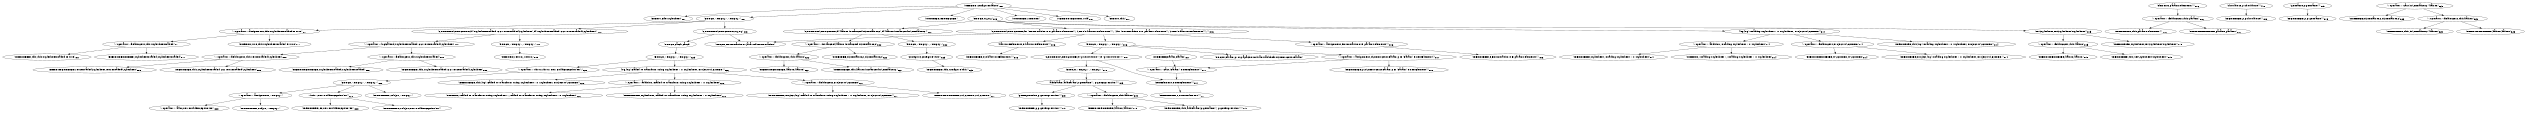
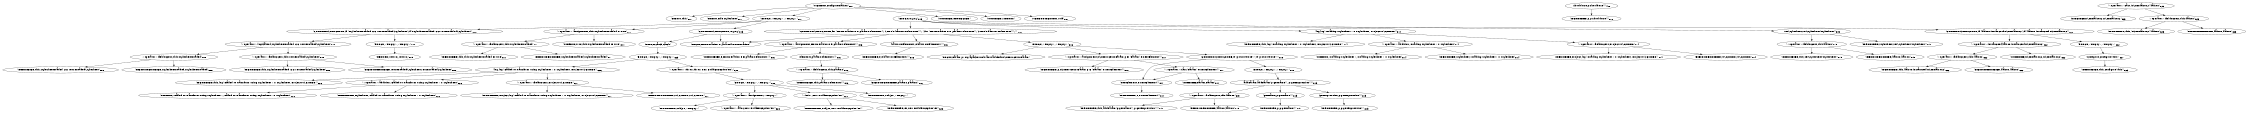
  digraph {
    n1 [label=<(METHOD,configureLiaison)<SUB>807</SUB>>]
    n2 [label=<(PARAM,this)<SUB>807</SUB>>]
    n3 [label=<(PARAM,File stylesheet)<SUB>807</SUB>>]
    n4 [label=<(BLOCK,&lt;empty&gt;,&lt;empty&gt;)<SUB>807</SUB>>]
    n5 [label=<(MODIFIER,PROTECTED)>]
    n6 [label=<(MODIFIER,VIRTUAL)>]
    n7 [label=<(METHOD_RETURN,void)<SUB>807</SUB>>]
    n8 [label=<(CONTROL_STRUCTURE,if (stylesheetLoaded &amp;&amp; reuseLoadedStylesheet),if (stylesheetLoaded &amp;&amp; reuseLoadedStylesheet))<SUB>808</SUB>>]
    n9 [label=<(&lt;operator&gt;.assignment,this.stylesheetLoaded = true)<SUB>811</SUB>>]
    n10 [label=<(CONTROL_STRUCTURE,try,try)<SUB>813</SUB>>]
    n11 [label=<(&lt;operator&gt;.logicalAnd,stylesheetLoaded &amp;&amp; reuseLoadedStylesheet)<SUB>808</SUB>>]
    n12 [label=<(BLOCK,&lt;empty&gt;,&lt;empty&gt;)<SUB>808</SUB>>]
    n13 [label=<(&lt;operator&gt;.fieldAccess,this.stylesheetLoaded)<SUB>811</SUB>>]
    n14 [label=<(LITERAL,true,this.stylesheetLoaded = true)<SUB>811</SUB>>]
    n15 [label=<(BLOCK,catch,catch)>]
    n16 [label=<(LOCAL,Enumeration e: java.util.Enumeration)>]
    n17 [label=<(&lt;operator&gt;.fieldAccess,this.stylesheetLoaded)<SUB>808</SUB>>]
    n18 [label=<(&lt;operator&gt;.fieldAccess,this.reuseLoadedStylesheet)<SUB>808</SUB>>]
    n19 [label=<(RETURN,return;,return;)<SUB>809</SUB>>]
    n20 [label=<(IDENTIFIER,this,stylesheetLoaded &amp;&amp; reuseLoadedStylesheet)<SUB>808</SUB>>]
    n21 [label=<(FIELD_IDENTIFIER,stylesheetLoaded,stylesheetLoaded)<SUB>808</SUB>>]
    n22 [label=<(IDENTIFIER,this,stylesheetLoaded &amp;&amp; reuseLoadedStylesheet)<SUB>808</SUB>>]
    n23 [label=<(FIELD_IDENTIFIER,reuseLoadedStylesheet,reuseLoadedStylesheet)<SUB>808</SUB>>]
    n24 [label=<(IDENTIFIER,this,this.stylesheetLoaded = true)<SUB>811</SUB>>]
    n25 [label=<(FIELD_IDENTIFIER,stylesheetLoaded,stylesheetLoaded)<SUB>811</SUB>>]
    n26 [label=<(BLOCK,try,try)<SUB>813</SUB>>]
    n27 [label=<(log,log(&quot;Loading stylesheet &quot; + stylesheet, Project.MSG_INFO))<SUB>814</SUB>>]
    n28 [label=<(setStylesheet,setStylesheet(stylesheet))<SUB>815</SUB>>]
    n29 [label=<(CONTROL_STRUCTURE,for (Enumeration e = params.elements(); Some(e.hasMoreElements()); ),for (Enumeration e = params.elements(); Some(e.hasMoreElements()); ))<SUB>816</SUB>>]
    n30 [label=<(CONTROL_STRUCTURE,if (liaison instanceof XSLTLiaison2),if (liaison instanceof XSLTLiaison2))<SUB>822</SUB>>]
    n31 [label=<(BLOCK,&lt;empty&gt;,&lt;empty&gt;)<SUB>825</SUB>>]
    n32 [label=<(IDENTIFIER,this,log(&quot;Loading stylesheet &quot; + stylesheet, Project.MSG_INFO))<SUB>814</SUB>>]
    n33 [label=<(&lt;operator&gt;.addition,&quot;Loading stylesheet &quot; + stylesheet)<SUB>814</SUB>>]
    n34 [label=<(&lt;operator&gt;.fieldAccess,Project.MSG_INFO)<SUB>814</SUB>>]
    n35 [label=<(&lt;operator&gt;.fieldAccess,this.liaison)<SUB>815</SUB>>]
    n36 [label=<(IDENTIFIER,stylesheet,setStylesheet(stylesheet))<SUB>815</SUB>>]
    n37 [label=<(&lt;operator&gt;.assignment,Enumeration e = params.elements())<SUB>816</SUB>>]
    n38 [label=<(hasMoreElements,e.hasMoreElements())<SUB>816</SUB>>]
    n39 [label=<(BLOCK,&lt;empty&gt;,&lt;empty&gt;)<SUB>816</SUB>>]
    n40 [label=<(&lt;operator&gt;.instanceOf,liaison instanceof XSLTLiaison2)<SUB>822</SUB>>]
    n41 [label=<(BLOCK,&lt;empty&gt;,&lt;empty&gt;)<SUB>822</SUB>>]
    n42 [label=<(LITERAL,&quot;Loading stylesheet &quot;,&quot;Loading stylesheet &quot; + stylesheet)<SUB>814</SUB>>]
    n43 [label=<(IDENTIFIER,stylesheet,&quot;Loading stylesheet &quot; + stylesheet)<SUB>814</SUB>>]
    n44 [label=<(IDENTIFIER,Project,log(&quot;Loading stylesheet &quot; + stylesheet, Project.MSG_INFO))<SUB>814</SUB>>]
    n45 [label=<(FIELD_IDENTIFIER,MSG_INFO,MSG_INFO)<SUB>814</SUB>>]
    n46 [label=<(IDENTIFIER,this,setStylesheet(stylesheet))<SUB>815</SUB>>]
    n47 [label=<(FIELD_IDENTIFIER,liaison,liaison)<SUB>815</SUB>>]
    n48 [label=<(IDENTIFIER,e,Enumeration e = params.elements())<SUB>816</SUB>>]
    n49 [label=<(elements,params.elements())<SUB>816</SUB>>]
    n50 [label=<(IDENTIFIER,e,e.hasMoreElements())<SUB>816</SUB>>]
    n51 [label=<(LOCAL,Param p: org.apache.tools.ant.taskdefs.XSLTProcess$Param)>]
    n52 [label=<(&lt;operator&gt;.assignment,XSLTProcess$Param p = (Param) e.nextElement())<SUB>817</SUB>>]
    n53 [label=<(CONTROL_STRUCTURE,if (p.shouldUse()),if (p.shouldUse()))<SUB>818</SUB>>]
    n54 [label=<(&lt;operator&gt;.fieldAccess,this.params)<SUB>816</SUB>>]
    n55 [label=<(IDENTIFIER,this,params.elements())<SUB>816</SUB>>]
    n56 [label=<(FIELD_IDENTIFIER,params,params)<SUB>816</SUB>>]
    n57 [label=<(IDENTIFIER,p,XSLTProcess$Param p = (Param) e.nextElement())<SUB>810</SUB>>]
    n58 [label=<(&lt;operator&gt;.cast,(Param) e.nextElement())<SUB>817</SUB>>]
    n59 [label=<(nextElement,e.nextElement())<SUB>817</SUB>>]
    n60 [label=<(BLOCK,&lt;empty&gt;,&lt;empty&gt;)<SUB>818</SUB>>]
    n61 [label=<(TYPE_REF,Param,Param)<SUB>817</SUB>>]
    n62 [label=<(IDENTIFIER,e,e.nextElement())<SUB>817</SUB>>]
    n63 [label=<(shouldUse,p.shouldUse())<SUB>418</SUB>>]
    n64 [label=<(IDENTIFIER,p,p.shouldUse())<SUB>818</SUB>>]
    n65 [label=<(addParam,addParam(p.getName(), p.getExpression()))<SUB>819</SUB>>]
    n66 [label=<(&lt;operator&gt;.fieldAccess,this.liaison)<SUB>819</SUB>>]
    n67 [label=<(getName,p.getName())<SUB>819</SUB>>]
    n68 [label=<(getExpression,p.getExpression())<SUB>819</SUB>>]
    n69 [label=<(IDENTIFIER,this,addParam(p.getName(), p.getExpression()))<SUB>819</SUB>>]
    n70 [label=<(FIELD_IDENTIFIER,liaison,liaison)<SUB>819</SUB>>]
    n71 [label=<(IDENTIFIER,p,p.getName())<SUB>819</SUB>>]
    n72 [label=<(IDENTIFIER,p,p.getExpression())<SUB>819</SUB>>]
    n73 [label=<(&lt;operator&gt;.fieldAccess,this.liaison)<SUB>822</SUB>>]
    n74 [label=<(TYPE_REF,XSLTLiaison2,XSLTLiaison2)<SUB>822</SUB>>]
-   n75 [label=<(configure,configure(this))<SUB>823</SUB>>]
+   n75 [label=<(configure,configure(this))<SUB>827</SUB>>]
    n76 [label=<(IDENTIFIER,this,liaison instanceof XSLTLiaison2)<SUB>822</SUB>>]
    n77 [label=<(FIELD_IDENTIFIER,liaison,liaison)<SUB>822</SUB>>]
    n78 [label=<(IDENTIFIER,this,configure(this))<SUB>823</SUB>>]
    n79 [label=<(&lt;operator&gt;.cast,(XSLTLiaison2) liaison)<SUB>823</SUB>>]
    n80 [label=<(TYPE_REF,XSLTLiaison2,XSLTLiaison2)<SUB>823</SUB>>]
    n81 [label=<(&lt;operator&gt;.fieldAccess,this.liaison)<SUB>823</SUB>>]
    n82 [label=<(IDENTIFIER,this,(XSLTLiaison2) liaison)<SUB>823</SUB>>]
    n83 [label=<(FIELD_IDENTIFIER,liaison,liaison)<SUB>823</SUB>>]
    n84 [label=<(log,log(&quot;Failed to transform using stylesheet &quot; + stylesheet, Project.MSG_INFO))<SUB>826</SUB>>]
    n85 [label=<(&lt;operator&gt;.throw,throw new BuildException(ex);)<SUB>828</SUB>>]
    n86 [label=<(IDENTIFIER,this,log(&quot;Failed to transform using stylesheet &quot; + stylesheet, Project.MSG_INFO))<SUB>826</SUB>>]
    n87 [label=<(&lt;operator&gt;.addition,&quot;Failed to transform using stylesheet &quot; + stylesheet)<SUB>826</SUB>>]
    n88 [label=<(&lt;operator&gt;.fieldAccess,Project.MSG_INFO)<SUB>827</SUB>>]
    n89 [label=<(BLOCK,&lt;empty&gt;,&lt;empty&gt;)<SUB>828</SUB>>]
    n90 [label=<(LITERAL,&quot;Failed to transform using stylesheet &quot;,&quot;Failed to transform using stylesheet &quot; + stylesheet)<SUB>826</SUB>>]
    n91 [label=<(IDENTIFIER,stylesheet,&quot;Failed to transform using stylesheet &quot; + stylesheet)<SUB>826</SUB>>]
    n92 [label=<(IDENTIFIER,Project,log(&quot;Failed to transform using stylesheet &quot; + stylesheet, Project.MSG_INFO))<SUB>827</SUB>>]
    n93 [label=<(FIELD_IDENTIFIER,MSG_INFO,MSG_INFO)<SUB>827</SUB>>]
    n94 [label=<(&lt;operator&gt;.assignment,&lt;empty&gt;)>]
    n95 [label=<(&lt;init&gt;,new BuildException(ex))<SUB>828</SUB>>]
    n96 [label=<(IDENTIFIER,$obj20,&lt;empty&gt;)>]
    n97 [label=<(IDENTIFIER,$obj20,&lt;empty&gt;)>]
    n98 [label=<(&lt;operator&gt;.alloc,new BuildException(ex))<SUB>828</SUB>>]
    n99 [label=<(IDENTIFIER,$obj20,new BuildException(ex))>]
    n100 [label=<(IDENTIFIER,ex,new BuildException(ex))<SUB>828</SUB>>]
    n1 -> n2
    n1 -> n3
    n1 -> n4
    n1 -> n5
    n1 -> n6
    n1 -> n7
    n4 -> n8
    n4 -> n9
    n4 -> n10
    n8 -> n11
    n8 -> n12
    n9 -> n13
    n9 -> n14
    n10 -> n15
    n10 -> n16
    n11 -> n17
    n11 -> n18
    n12 -> n19
    n13 -> n24
    n13 -> n25
    n15 -> n31
    n17 -> n20
    n17 -> n21
    n18 -> n22
    n18 -> n23
    n26 -> n27
    n26 -> n28
    n26 -> n29
    n26 -> n30
    n27 -> n32
    n27 -> n33
    n27 -> n34
    n28 -> n35
    n28 -> n36
    n29 -> n16
    n29 -> n37
    n29 -> n38
    n29 -> n39
    n30 -> n40
    n30 -> n41
    n31 -> n84
    n31 -> n85
    n33 -> n42
    n33 -> n43
    n34 -> n44
    n34 -> n45
    n35 -> n46
    n35 -> n47
    n37 -> n48
+   n37 -> n49
    n38 -> n50
    n39 -> n51
    n39 -> n52
    n39 -> n53
    n40 -> n73
    n40 -> n74
    n41 -> n75
    n49 -> n54
    n52 -> n57
    n52 -> n58
    n53 -> n59
    n53 -> n60
    n54 -> n55
    n54 -> n56
    n58 -> n59
-   n61 -> n58
+   n58 -> n61
    n59 -> n62
    n60 -> n65
    n63 -> n64
    n65 -> n66
+   n65 -> n67
    n65 -> n68
    n66 -> n69
    n66 -> n70
    n67 -> n71
    n68 -> n72
    n73 -> n76
    n73 -> n77
    n75 -> n78
    n79 -> n80
    n79 -> n81
    n81 -> n82
    n81 -> n83
    n84 -> n86
    n84 -> n87
    n84 -> n88
    n85 -> n89
    n87 -> n90
    n87 -> n91
    n88 -> n92
    n88 -> n93
    n89 -> n94
    n89 -> n95
    n89 -> n96
    n94 -> n97
    n94 -> n98
    n95 -> n99
    n95 -> n100
  }
